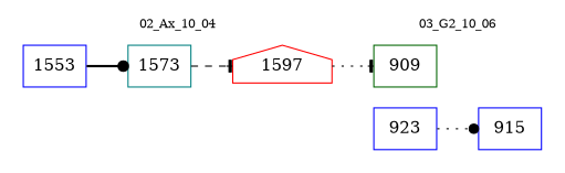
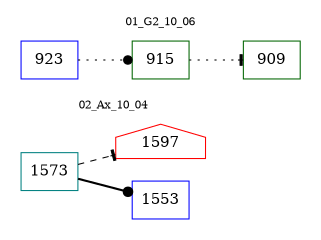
  digraph {
    rankdir=LR
    node [color=blue shape=box]
    edge [arrowhead=dot color=black style=dotted]
    n1 [color=teal label=1573]
    n2 [label=1553]
    n3 [color=red label=1597 shape=house]
-   n4 [label=915]
+   n4 [color=darkgreen label=915]
    n5 [color=darkgreen label=909]
    n6 [label=923]
    subgraph cluster_1 {
      color=white
      fontsize=10
      label="02_Ax_10_04"
      n1
      n2
      n3
    }
    subgraph cluster_2 {
      color=white
      fontsize=10
-     label="03_G2_10_06"
+     label="01_G2_10_06"
      n4
      n5
      n6
    }
-   n2 -> n1 [style=bold]
+   n1 -> n2 [style=bold]
    n1 -> n3 [arrowhead=tee style=dashed]
-   n3 -> n5 [arrowhead=tee]
+   n4 -> n5 [arrowhead=tee]
    n6 -> n4
  }
